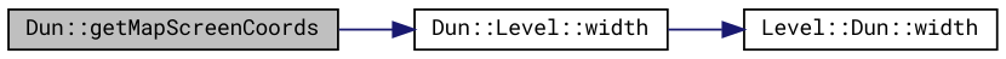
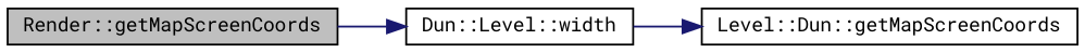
  digraph {
    fontname="Roboto Mono"
    rankdir=LR
    node [color=black fillcolor=white fontname="Roboto Mono" fontsize=10 shape=record style=filled]
    edge [color=midnightblue fontname="Roboto Mono" fontsize=10 labelfontname=Helvetica labelfontsize=10 style=solid]
-   n1 [fillcolor=grey75 fontcolor=black height=0.2 label="Dun::getMapScreenCoords" width=0.4]
+   n1 [fillcolor=grey75 fontcolor=black height=0.2 label="Render::getMapScreenCoords" width=0.4]
    n2 [height=0.2 label="Dun::Level::width" width=0.4]
-   n3 [height=0.2 label="Level::Dun::width" width=0.4]
+   n3 [height=0.2 label="Level::Dun::getMapScreenCoords" width=0.4]
    n1 -> n2
    n2 -> n3
  }
